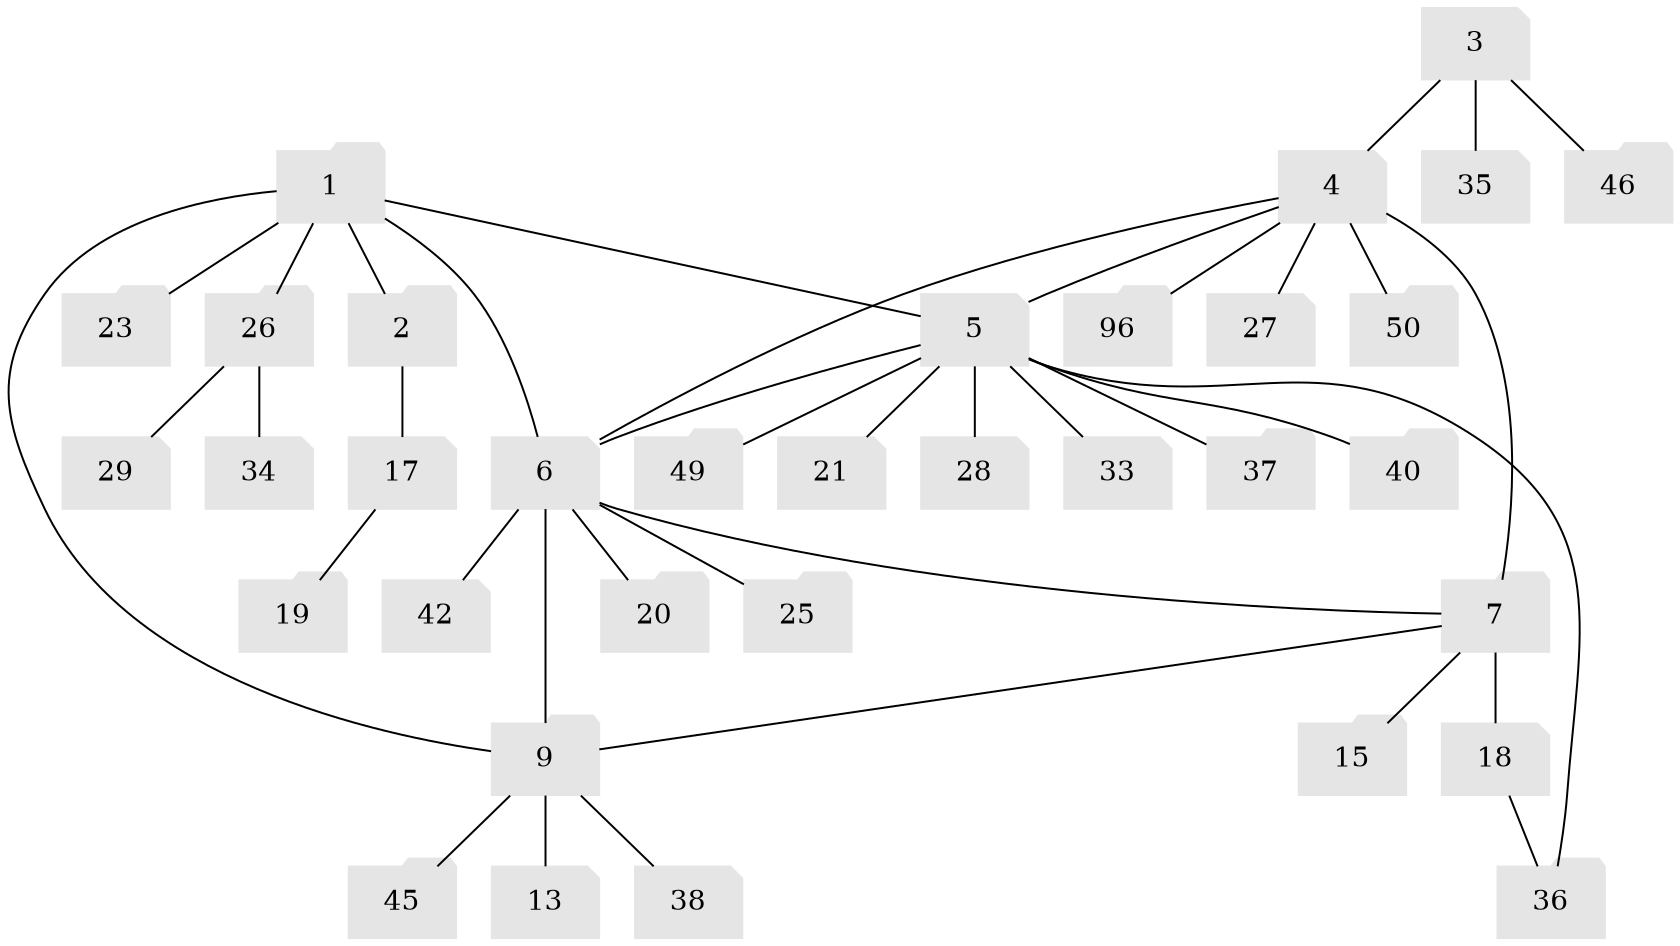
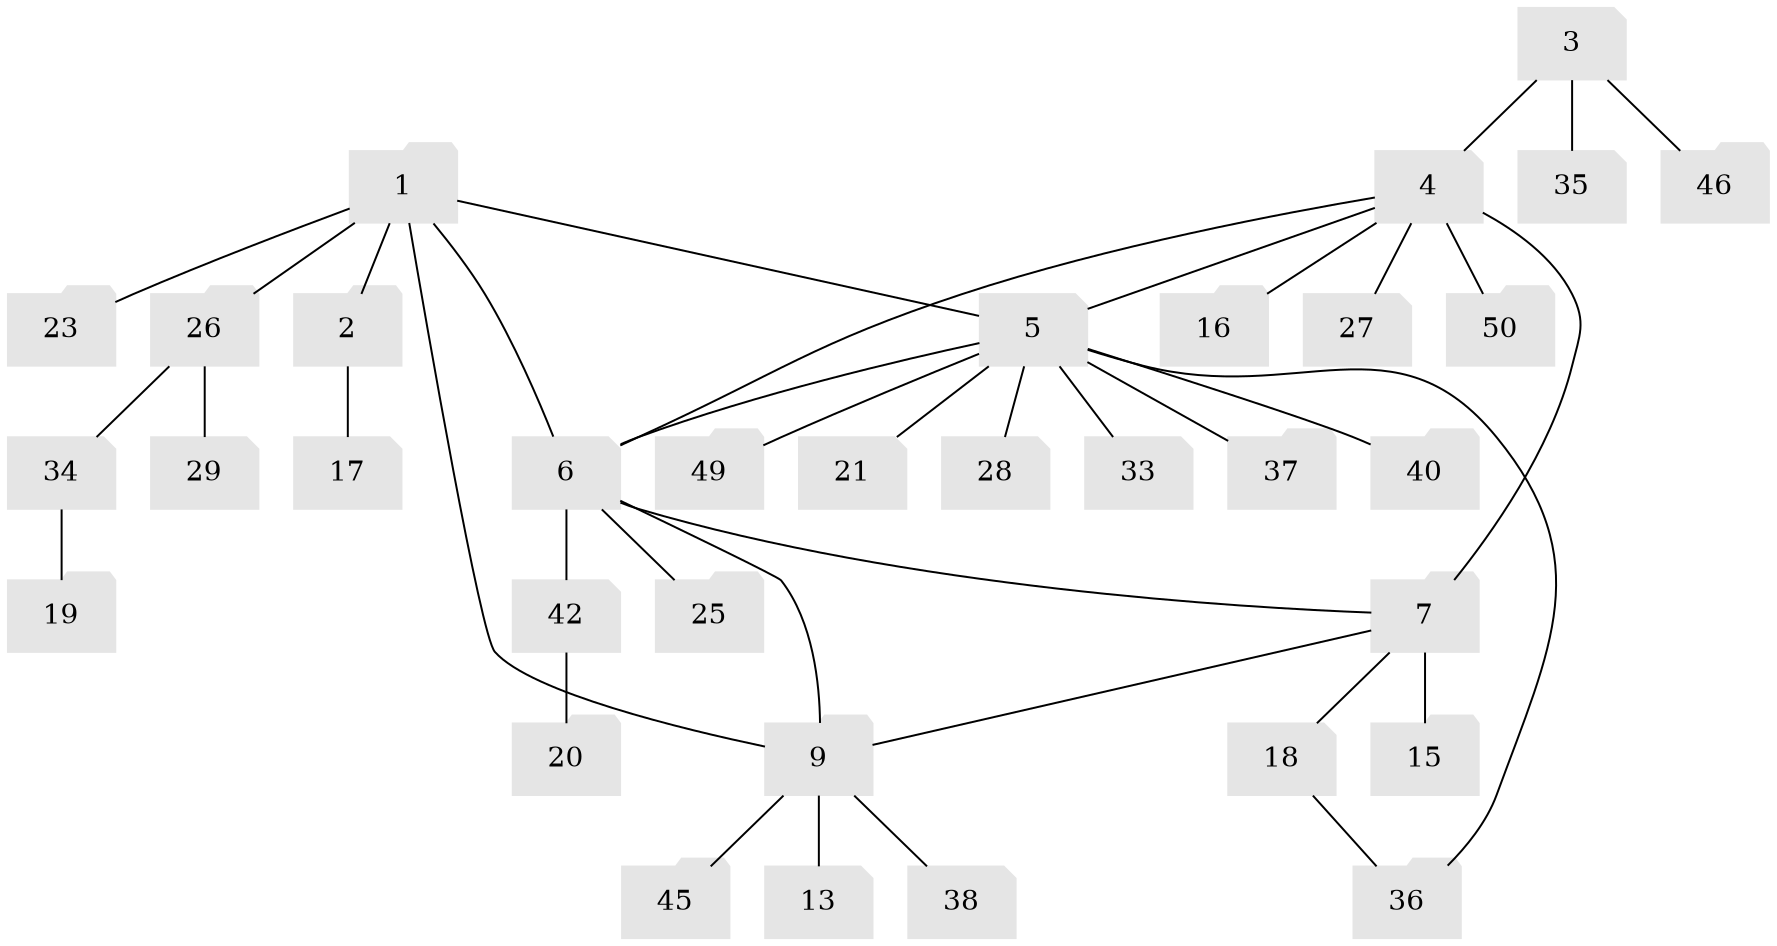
  graph {
    node [color=gray90 shape=folder style=filled]
    1 [super="+10"]
    2 [super="+30"]
    5 [shape=note super="+11"]
    6 [shape=note super="+9"]
    n5 [label=9 super="+32"]
    23
    26 [super="+31"]
    17 [shape=note super="+24"]
    3 [shape=note super="+43"]
    4 [shape=note super="+12"]
    35 [shape=note]
    46
    21 [shape=note]
    28 [shape=note]
    33 [shape=note super="+39"]
    36 [super="+47"]
    37
    40
    49
    7 [super="+14"]
    20
    25
    42 [shape=note super="+44"]
    45
    13 [shape=note super="+22"]
    38 [shape=note]
    29 [shape=note]
    34 [shape=note]
    19
-   16 [super="+48" label=96]
+   16 [super="+48"]
    27 [shape=note super="+41"]
    50
    15
    18 [shape=note]
    1 -- 2
    1 -- 5
    1 -- 6
    1 -- n5
    1 -- 23
    1 -- 26
    2 -- 17
    5 -- 6
    5 -- 21
    5 -- 28
    5 -- 33
    5 -- 36
    5 -- 37
    5 -- 40
    5 -- 49
    6 -- n5
    6 -- 7
-   6 -- 20
+   42 -- 20
    6 -- 25
    6 -- 42
    n5 -- 45
    n5 -- 13
    n5 -- 38
    26 -- 29
    26 -- 34
-   17 -- 19
+   34 -- 19
    3 -- 4
    3 -- 35
    3 -- 46
    4 -- 5
    4 -- 6
    4 -- 7 [weight=3]
    4 -- 16
    4 -- 27
    4 -- 50
    7 -- n5
    7 -- 15
    7 -- 18
    18 -- 36
  }
